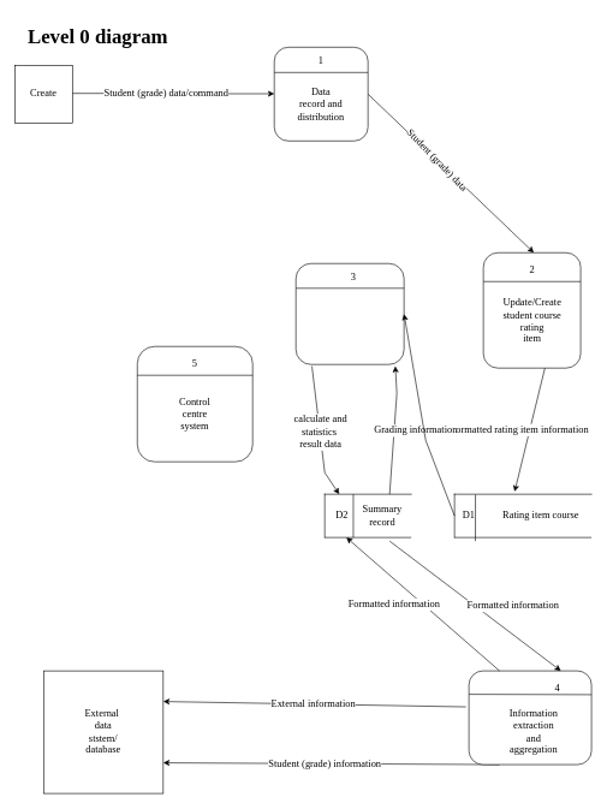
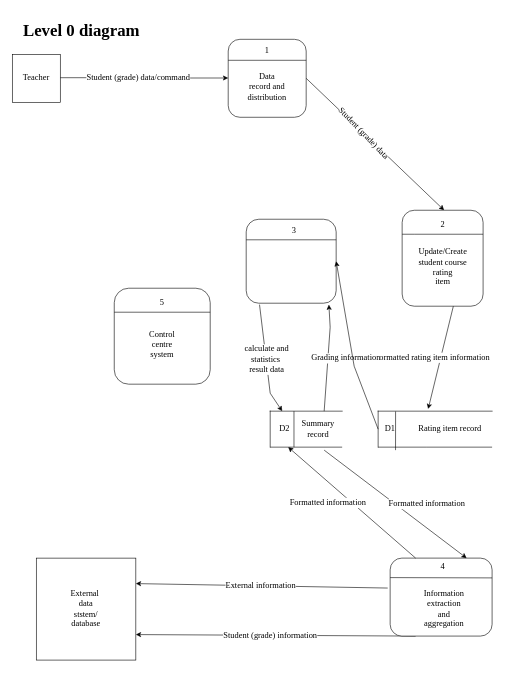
  <mxCell id="0" />
  <mxCell id="1" parent="0" />
- <mxCell id="2" value="&lt;font style=&quot;font-size: 14px&quot; face=&quot;Comic Sans MS&quot;&gt;Create&lt;/font&gt;" style="whiteSpace=wrap;html=1;aspect=fixed;" vertex="1" parent="1"><mxGeometry x="20" y="90" width="80" height="80" as="geometry" /></mxCell>
+ <mxCell id="2" value="&lt;font style=&quot;font-size: 14px&quot; face=&quot;Comic Sans MS&quot;&gt;Teacher&lt;/font&gt;" style="whiteSpace=wrap;html=1;aspect=fixed;" vertex="1" parent="1"><mxGeometry x="20" y="90" width="80" height="80" as="geometry" /></mxCell>
  <mxCell id="3" value="&lt;h1&gt;&lt;font face=&quot;Comic Sans MS&quot;&gt;Level 0 diagram&lt;/font&gt;&lt;/h1&gt;" style="text;html=1;align=center;verticalAlign=middle;resizable=0;points=[];autosize=1;strokeColor=none;fillColor=none;fontSize=14;fontFamily=Times New Roman;" vertex="1" parent="1"><mxGeometry x="20" y="20" width="230" height="60" as="geometry" /></mxCell>
  <mxCell id="4" value="" style="endArrow=classic;html=1;rounded=0;fontFamily=Comic Sans MS;fontSize=14;" edge="1" parent="1"><mxGeometry relative="1" as="geometry"><mxPoint x="100" y="129" as="sourcePoint" /><mxPoint x="380" y="129.5" as="targetPoint" /><Array as="points"><mxPoint x="150" y="129" /><mxPoint x="180" y="129.5" /></Array></mxGeometry></mxCell>
  <mxCell id="5" value="Student (grade) data/command" style="edgeLabel;resizable=0;html=1;align=center;verticalAlign=middle;fontFamily=Comic Sans MS;fontSize=14;" connectable="0" vertex="1" parent="4"><mxGeometry relative="1" as="geometry"><mxPoint x="-10" as="offset" /></mxGeometry></mxCell>
  <mxCell id="6" value="" style="rounded=1;whiteSpace=wrap;html=1;fontFamily=Comic Sans MS;fontSize=14;" vertex="1" parent="1"><mxGeometry x="380" y="65" width="130" height="130" as="geometry" /></mxCell>
  <mxCell id="7" value="" style="endArrow=none;html=1;rounded=0;fontFamily=Comic Sans MS;fontSize=14;" edge="1" parent="1"><mxGeometry width="50" height="50" relative="1" as="geometry"><mxPoint x="380" y="100" as="sourcePoint" /><mxPoint x="510" y="100" as="targetPoint" /></mxGeometry></mxCell>
  <mxCell id="8" value="1" style="text;html=1;strokeColor=none;fillColor=none;align=center;verticalAlign=middle;whiteSpace=wrap;rounded=0;fontFamily=Comic Sans MS;fontSize=14;" vertex="1" parent="1"><mxGeometry x="415" y="70" width="60" height="30" as="geometry" /></mxCell>
  <mxCell id="9" value="Data record and distribution" style="text;html=1;strokeColor=none;fillColor=none;align=center;verticalAlign=middle;whiteSpace=wrap;rounded=0;fontFamily=Comic Sans MS;fontSize=14;" vertex="1" parent="1"><mxGeometry x="415" y="130" width="60" height="30" as="geometry" /></mxCell>
  <mxCell id="10" value="" style="endArrow=classic;html=1;rounded=0;fontFamily=Times New Roman;fontSize=14;exitX=1;exitY=0.5;exitDx=0;exitDy=0;" edge="1" parent="1" source="6"><mxGeometry relative="1" as="geometry"><mxPoint x="370" y="360" as="sourcePoint" /><mxPoint x="740" y="350" as="targetPoint" /></mxGeometry></mxCell>
  <mxCell id="11" value="&lt;font face=&quot;Comic Sans MS&quot;&gt;Student (grade) data&lt;/font&gt;" style="edgeLabel;resizable=0;html=1;align=center;verticalAlign=middle;fontFamily=Times New Roman;fontSize=14;rotation=46;" connectable="0" vertex="1" parent="10"><mxGeometry relative="1" as="geometry"><mxPoint x="-19" y="-19" as="offset" /></mxGeometry></mxCell>
  <mxCell id="12" value="" style="rounded=1;whiteSpace=wrap;html=1;fontFamily=Comic Sans MS;fontSize=14;" vertex="1" parent="1"><mxGeometry x="670" y="350" width="135" height="160" as="geometry" /></mxCell>
  <mxCell id="13" value="" style="endArrow=none;html=1;rounded=0;fontFamily=Comic Sans MS;fontSize=14;" edge="1" parent="1"><mxGeometry width="50" height="50" relative="1" as="geometry"><mxPoint x="670" y="390" as="sourcePoint" /><mxPoint x="805" y="390" as="targetPoint" /><Array as="points"><mxPoint x="690" y="390" /></Array></mxGeometry></mxCell>
  <mxCell id="14" value="2" style="text;html=1;strokeColor=none;fillColor=none;align=center;verticalAlign=middle;whiteSpace=wrap;rounded=0;fontFamily=Comic Sans MS;fontSize=14;" vertex="1" parent="1"><mxGeometry x="707.5" y="360" width="60" height="30" as="geometry" /></mxCell>
  <mxCell id="15" value="Update/Create&lt;br&gt;student course rating&lt;br&gt;item" style="text;html=1;strokeColor=none;fillColor=none;align=center;verticalAlign=middle;whiteSpace=wrap;rounded=0;fontFamily=Comic Sans MS;fontSize=14;" vertex="1" parent="1"><mxGeometry x="707.5" y="430" width="60" height="30" as="geometry" /></mxCell>
  <mxCell id="16" value="" style="endArrow=classic;html=1;rounded=0;fontFamily=Comic Sans MS;fontSize=14;exitX=0.41;exitY=1.003;exitDx=0;exitDy=0;exitPerimeter=0;entryX=0.439;entryY=-0.061;entryDx=0;entryDy=0;entryPerimeter=0;" edge="1" parent="1" target="18"><mxGeometry relative="1" as="geometry"><mxPoint x="755.35" y="510" as="sourcePoint" /><mxPoint x="160" y="589.52" as="targetPoint" /></mxGeometry></mxCell>
  <mxCell id="17" value="Formatted rating item information" style="edgeLabel;resizable=0;html=1;align=center;verticalAlign=middle;fontFamily=Comic Sans MS;fontSize=14;" connectable="0" vertex="1" parent="16"><mxGeometry relative="1" as="geometry"><mxPoint x="-15" as="offset" /></mxGeometry></mxCell>
  <mxCell id="18" value="" style="shape=partialRectangle;whiteSpace=wrap;html=1;bottom=0;right=0;fillColor=none;fontFamily=Comic Sans MS;fontSize=14;" vertex="1" parent="1"><mxGeometry x="630" y="685" width="190" height="60" as="geometry" /></mxCell>
  <mxCell id="19" value="" style="endArrow=none;html=1;rounded=0;fontFamily=Comic Sans MS;fontSize=14;entryX=1;entryY=1;entryDx=0;entryDy=0;exitX=0;exitY=1;exitDx=0;exitDy=0;" edge="1" parent="1"><mxGeometry width="50" height="50" relative="1" as="geometry"><mxPoint x="630" y="745" as="sourcePoint" /><mxPoint x="820" y="745" as="targetPoint" /><Array as="points"><mxPoint x="710" y="745" /></Array></mxGeometry></mxCell>
  <mxCell id="20" value="" style="endArrow=none;html=1;rounded=0;fontFamily=Comic Sans MS;fontSize=14;exitX=0.153;exitY=0.008;exitDx=0;exitDy=0;exitPerimeter=0;" edge="1" parent="1" source="18"><mxGeometry width="50" height="50" relative="1" as="geometry"><mxPoint x="667" y="690" as="sourcePoint" /><mxPoint x="659" y="750" as="targetPoint" /><Array as="points" /></mxGeometry></mxCell>
  <mxCell id="21" value="D1" style="text;html=1;strokeColor=none;fillColor=none;align=center;verticalAlign=middle;whiteSpace=wrap;rounded=0;fontFamily=Comic Sans MS;fontSize=14;rotation=0;" vertex="1" parent="1"><mxGeometry x="620" y="700" width="60" height="30" as="geometry" /></mxCell>
- <mxCell id="22" value="Rating item course" style="text;html=1;strokeColor=none;fillColor=none;align=center;verticalAlign=middle;whiteSpace=wrap;rounded=0;fontFamily=Comic Sans MS;fontSize=14;" vertex="1" parent="1"><mxGeometry x="680" y="700" width="140" height="30" as="geometry" /></mxCell>
+ <mxCell id="22" value="Rating item record" style="text;html=1;strokeColor=none;fillColor=none;align=center;verticalAlign=middle;whiteSpace=wrap;rounded=0;fontFamily=Comic Sans MS;fontSize=14;" vertex="1" parent="1"><mxGeometry x="680" y="700" width="140" height="30" as="geometry" /></mxCell>
  <mxCell id="23" value="" style="rounded=0;whiteSpace=wrap;html=1;fontFamily=Comic Sans MS;fontSize=14;" vertex="1" parent="1"><mxGeometry x="60" y="930" width="166" height="170" as="geometry" /></mxCell>
  <mxCell id="24" value="External&amp;nbsp; data ststem/&lt;br&gt;database" style="text;html=1;strokeColor=none;fillColor=none;align=center;verticalAlign=middle;whiteSpace=wrap;rounded=0;fontFamily=Comic Sans MS;fontSize=14;" vertex="1" parent="1"><mxGeometry x="113" y="985" width="60" height="60" as="geometry" /></mxCell>
  <mxCell id="25" value="" style="endArrow=classic;html=1;rounded=0;fontFamily=Comic Sans MS;fontSize=14;entryX=1;entryY=0.75;entryDx=0;entryDy=0;exitX=0.25;exitY=1;exitDx=0;exitDy=0;" edge="1" parent="1" source="41" target="23"><mxGeometry relative="1" as="geometry"><mxPoint x="134" y="570" as="sourcePoint" /><mxPoint x="134.432" y="890" as="targetPoint" /></mxGeometry></mxCell>
  <mxCell id="26" value="Student (grade) information" style="edgeLabel;resizable=0;html=1;align=center;verticalAlign=middle;fontFamily=Comic Sans MS;fontSize=14;rotation=0;" connectable="0" vertex="1" parent="25"><mxGeometry relative="1" as="geometry"><mxPoint x="-10" y="1" as="offset" /></mxGeometry></mxCell>
  <mxCell id="27" value="" style="endArrow=classic;html=1;rounded=0;fontFamily=Comic Sans MS;fontSize=14;entryX=1;entryY=0.25;entryDx=0;entryDy=0;exitX=-0.024;exitY=0.384;exitDx=0;exitDy=0;exitPerimeter=0;" edge="1" parent="1" source="41" target="23"><mxGeometry relative="1" as="geometry"><mxPoint x="225" y="570" as="sourcePoint" /><mxPoint x="410" y="650" as="targetPoint" /></mxGeometry></mxCell>
  <mxCell id="28" value="External information" style="edgeLabel;resizable=0;html=1;align=center;verticalAlign=middle;fontFamily=Comic Sans MS;fontSize=14;rotation=0;" connectable="0" vertex="1" parent="27"><mxGeometry relative="1" as="geometry"><mxPoint x="-2" y="-1" as="offset" /></mxGeometry></mxCell>
  <mxCell id="29" value="" style="rounded=1;whiteSpace=wrap;html=1;fontFamily=Comic Sans MS;fontSize=14;" vertex="1" parent="1"><mxGeometry x="410" y="365" width="150" height="140" as="geometry" /></mxCell>
  <mxCell id="30" value="" style="endArrow=none;html=1;rounded=0;fontFamily=Comic Sans MS;fontSize=14;" edge="1" parent="1"><mxGeometry width="50" height="50" relative="1" as="geometry"><mxPoint x="410" y="399.29" as="sourcePoint" /><mxPoint x="560" y="399.29" as="targetPoint" /></mxGeometry></mxCell>
  <mxCell id="31" value="3" style="text;html=1;strokeColor=none;fillColor=none;align=center;verticalAlign=middle;whiteSpace=wrap;rounded=0;fontFamily=Comic Sans MS;fontSize=14;" vertex="1" parent="1"><mxGeometry x="460" y="370" width="60" height="30" as="geometry" /></mxCell>
  <mxCell id="32" value="" style="shape=partialRectangle;whiteSpace=wrap;html=1;bottom=0;right=0;fillColor=none;fontFamily=Comic Sans MS;fontSize=14;" vertex="1" parent="1"><mxGeometry x="450" y="685" width="120" height="60" as="geometry" /></mxCell>
  <mxCell id="33" value="" style="endArrow=none;html=1;rounded=0;fontFamily=Comic Sans MS;fontSize=14;entryX=1;entryY=1;entryDx=0;entryDy=0;exitX=0;exitY=1;exitDx=0;exitDy=0;" edge="1" parent="1" source="32" target="32"><mxGeometry width="50" height="50" relative="1" as="geometry"><mxPoint x="370" y="720" as="sourcePoint" /><mxPoint x="420" y="670" as="targetPoint" /></mxGeometry></mxCell>
  <mxCell id="34" value="" style="endArrow=none;html=1;rounded=0;fontFamily=Comic Sans MS;fontSize=14;" edge="1" parent="1"><mxGeometry width="50" height="50" relative="1" as="geometry"><mxPoint x="489.66" y="745" as="sourcePoint" /><mxPoint x="489.66" y="685" as="targetPoint" /></mxGeometry></mxCell>
  <mxCell id="35" value="D2" style="text;html=1;strokeColor=none;fillColor=none;align=center;verticalAlign=middle;whiteSpace=wrap;rounded=0;fontFamily=Comic Sans MS;fontSize=14;" vertex="1" parent="1"><mxGeometry x="444" y="700" width="60" height="30" as="geometry" /></mxCell>
  <mxCell id="36" value="Summary record" style="text;html=1;strokeColor=none;fillColor=none;align=center;verticalAlign=middle;whiteSpace=wrap;rounded=0;fontFamily=Comic Sans MS;fontSize=14;" vertex="1" parent="1"><mxGeometry x="490" y="700" width="80" height="30" as="geometry" /></mxCell>
  <mxCell id="37" value="" style="endArrow=classic;html=1;rounded=0;fontFamily=Comic Sans MS;fontSize=14;exitX=0.75;exitY=0;exitDx=0;exitDy=0;entryX=0.919;entryY=1.017;entryDx=0;entryDy=0;entryPerimeter=0;" edge="1" parent="1" target="29"><mxGeometry relative="1" as="geometry"><mxPoint x="540" y="685" as="sourcePoint" /><mxPoint x="470" y="595" as="targetPoint" /><Array as="points"><mxPoint x="550" y="545" /></Array></mxGeometry></mxCell>
  <mxCell id="38" value="Grading information" style="edgeLabel;resizable=0;html=1;align=center;verticalAlign=middle;fontFamily=Comic Sans MS;fontSize=14;" connectable="0" vertex="1" parent="37"><mxGeometry relative="1" as="geometry"><mxPoint x="29" as="offset" /></mxGeometry></mxCell>
  <mxCell id="39" value="" style="endArrow=classic;html=1;rounded=0;fontFamily=Comic Sans MS;fontSize=14;exitX=0.148;exitY=1.017;exitDx=0;exitDy=0;exitPerimeter=0;" edge="1" parent="1" source="29"><mxGeometry relative="1" as="geometry"><mxPoint x="370" y="685" as="sourcePoint" /><mxPoint x="470" y="685" as="targetPoint" /><Array as="points"><mxPoint x="450" y="655" /></Array></mxGeometry></mxCell>
  <mxCell id="40" value="calculate and&lt;br&gt;statistics&amp;nbsp;&lt;br&gt;result data" style="edgeLabel;resizable=0;html=1;align=center;verticalAlign=middle;fontFamily=Comic Sans MS;fontSize=14;" connectable="0" vertex="1" parent="39"><mxGeometry relative="1" as="geometry" /></mxCell>
  <mxCell id="41" value="" style="rounded=1;whiteSpace=wrap;html=1;fontFamily=Comic Sans MS;fontSize=14;" vertex="1" parent="1"><mxGeometry x="650" y="930" width="170" height="130" as="geometry" /></mxCell>
  <mxCell id="42" value="Information extraction and aggregation" style="text;html=1;strokeColor=none;fillColor=none;align=center;verticalAlign=middle;whiteSpace=wrap;rounded=0;fontFamily=Comic Sans MS;fontSize=14;" vertex="1" parent="1"><mxGeometry x="710" y="1000" width="60" height="30" as="geometry" /></mxCell>
  <mxCell id="43" value="" style="endArrow=none;html=1;rounded=0;fontFamily=Comic Sans MS;fontSize=14;exitX=0;exitY=0.25;exitDx=0;exitDy=0;entryX=1;entryY=0.25;entryDx=0;entryDy=0;" edge="1" parent="1" source="41" target="41"><mxGeometry width="50" height="50" relative="1" as="geometry"><mxPoint x="650" y="980" as="sourcePoint" /><mxPoint x="700" y="930" as="targetPoint" /><Array as="points"><mxPoint x="820" y="963" /></Array></mxGeometry></mxCell>
  <mxCell id="44" value="" style="endArrow=classic;html=1;rounded=0;fontFamily=Comic Sans MS;fontSize=14;exitX=0.25;exitY=0;exitDx=0;exitDy=0;entryX=0.25;entryY=1;entryDx=0;entryDy=0;" edge="1" parent="1" source="41" target="32"><mxGeometry relative="1" as="geometry"><mxPoint x="290" y="790" as="sourcePoint" /><mxPoint x="390" y="790" as="targetPoint" /></mxGeometry></mxCell>
  <mxCell id="45" value="Formatted information" style="edgeLabel;resizable=0;html=1;align=center;verticalAlign=middle;fontFamily=Comic Sans MS;fontSize=14;rotation=0;" connectable="0" vertex="1" parent="44"><mxGeometry relative="1" as="geometry"><mxPoint x="-41" as="offset" /></mxGeometry></mxCell>
  <mxCell id="46" value="" style="endArrow=classic;html=1;rounded=0;fontFamily=Comic Sans MS;fontSize=14;entryX=0.75;entryY=0;entryDx=0;entryDy=0;" edge="1" parent="1" target="41"><mxGeometry relative="1" as="geometry"><mxPoint x="540" y="750" as="sourcePoint" /><mxPoint x="390" y="790" as="targetPoint" /></mxGeometry></mxCell>
  <mxCell id="47" value="Formatted information" style="edgeLabel;resizable=0;html=1;align=center;verticalAlign=middle;fontFamily=Comic Sans MS;fontSize=14;rotation=0;" connectable="0" vertex="1" parent="46"><mxGeometry relative="1" as="geometry"><mxPoint x="52" as="offset" /></mxGeometry></mxCell>
- <mxCell id="48" value="4" style="text;html=1;strokeColor=none;fillColor=none;align=center;verticalAlign=middle;whiteSpace=wrap;rounded=0;fontFamily=Comic Sans MS;fontSize=14;" vertex="1" parent="1"><mxGeometry x="742.5" y="940" width="60" height="30" as="geometry" /></mxCell>
+ <mxCell id="48" value="4" style="text;html=1;strokeColor=none;fillColor=none;align=center;verticalAlign=middle;whiteSpace=wrap;rounded=0;fontFamily=Comic Sans MS;fontSize=14;" vertex="1" parent="1"><mxGeometry x="707.5" y="930" width="60" height="30" as="geometry" /></mxCell>
  <mxCell id="49" value="" style="endArrow=classic;html=1;rounded=0;fontFamily=Comic Sans MS;fontSize=14;entryX=1;entryY=0.5;entryDx=0;entryDy=0;" edge="1" parent="1" target="29"><mxGeometry width="50" height="50" relative="1" as="geometry"><mxPoint x="630" y="715" as="sourcePoint" /><mxPoint x="620" y="625" as="targetPoint" /><Array as="points"><mxPoint x="590" y="610" /></Array></mxGeometry></mxCell>
  <mxCell id="50" value="" style="rounded=1;whiteSpace=wrap;html=1;fontFamily=Comic Sans MS;fontSize=14;" vertex="1" parent="1"><mxGeometry x="190" y="480" width="160" height="160" as="geometry" /></mxCell>
  <mxCell id="51" value="Control centre system" style="text;html=1;strokeColor=none;fillColor=none;align=center;verticalAlign=middle;whiteSpace=wrap;rounded=0;fontFamily=Comic Sans MS;fontSize=14;" vertex="1" parent="1"><mxGeometry x="240" y="560" width="60" height="30" as="geometry" /></mxCell>
  <mxCell id="52" value="" style="endArrow=none;html=1;rounded=0;fontFamily=Comic Sans MS;fontSize=14;exitX=0;exitY=0.25;exitDx=0;exitDy=0;entryX=1;entryY=0.25;entryDx=0;entryDy=0;" edge="1" parent="1" source="50" target="50"><mxGeometry width="50" height="50" relative="1" as="geometry"><mxPoint x="450" y="490" as="sourcePoint" /><mxPoint x="310" y="520" as="targetPoint" /></mxGeometry></mxCell>
  <mxCell id="53" value="5" style="text;html=1;strokeColor=none;fillColor=none;align=center;verticalAlign=middle;whiteSpace=wrap;rounded=0;fontFamily=Comic Sans MS;fontSize=14;" vertex="1" parent="1"><mxGeometry x="240" y="490" width="60" height="30" as="geometry" /></mxCell>
